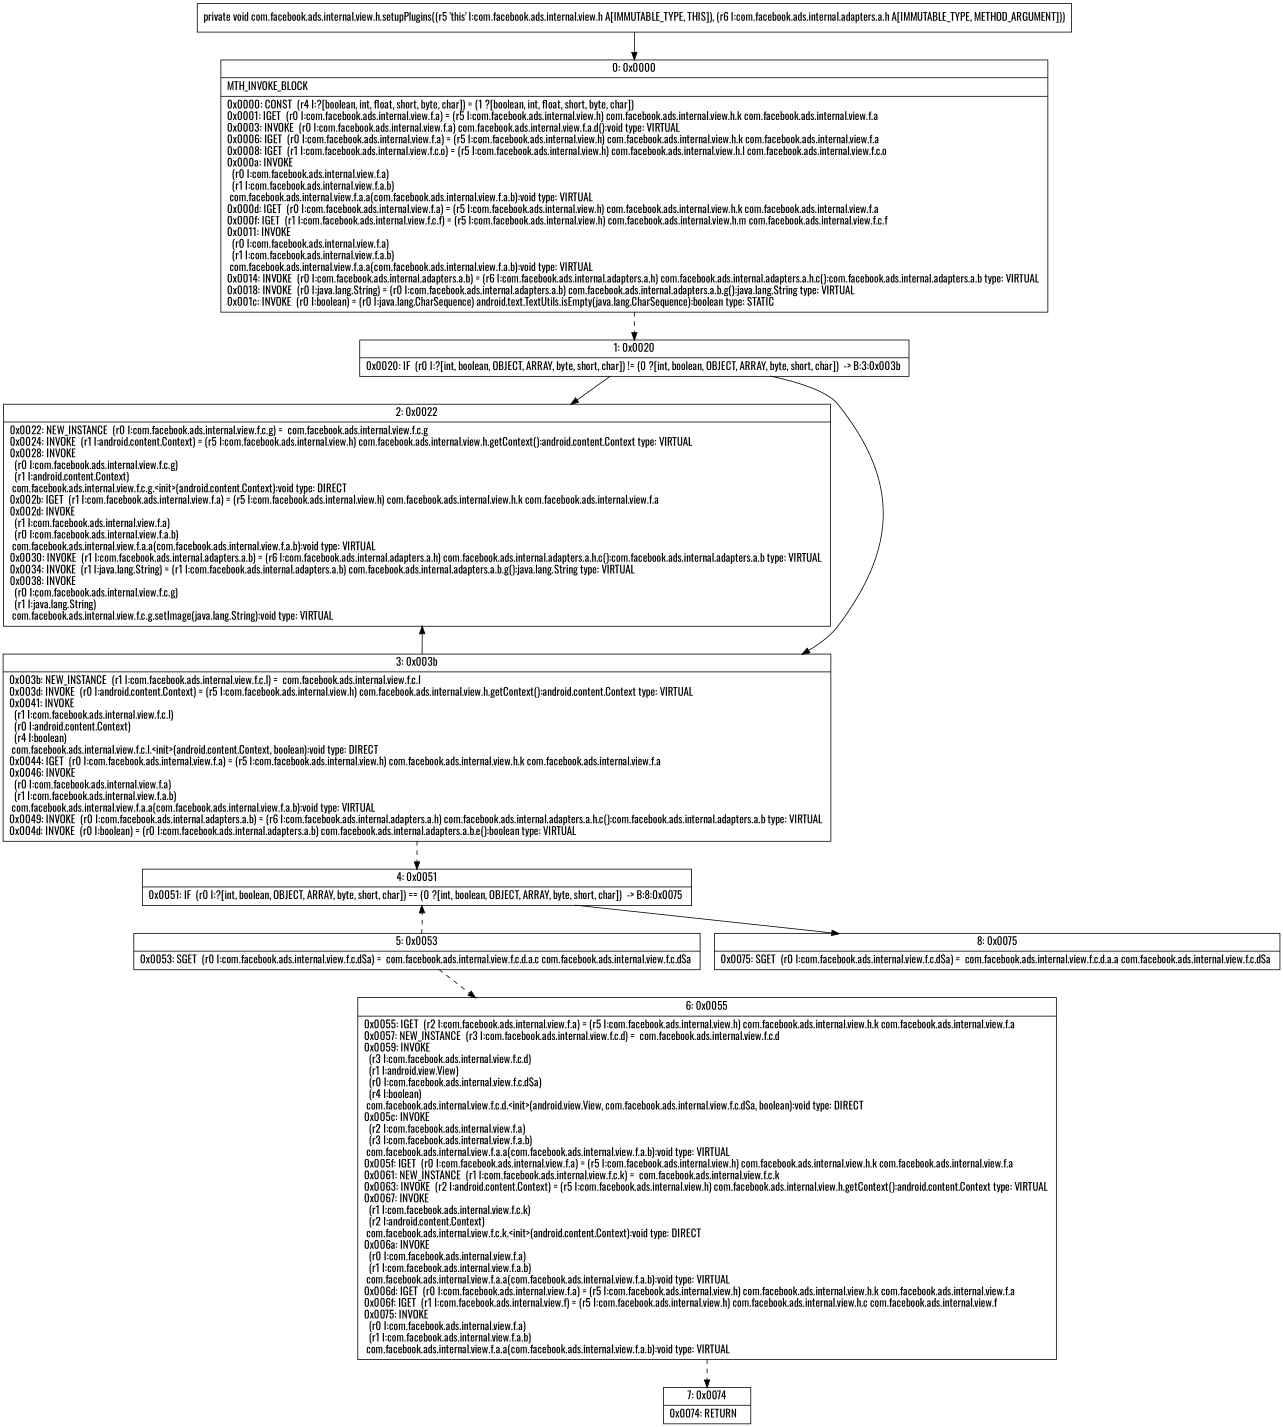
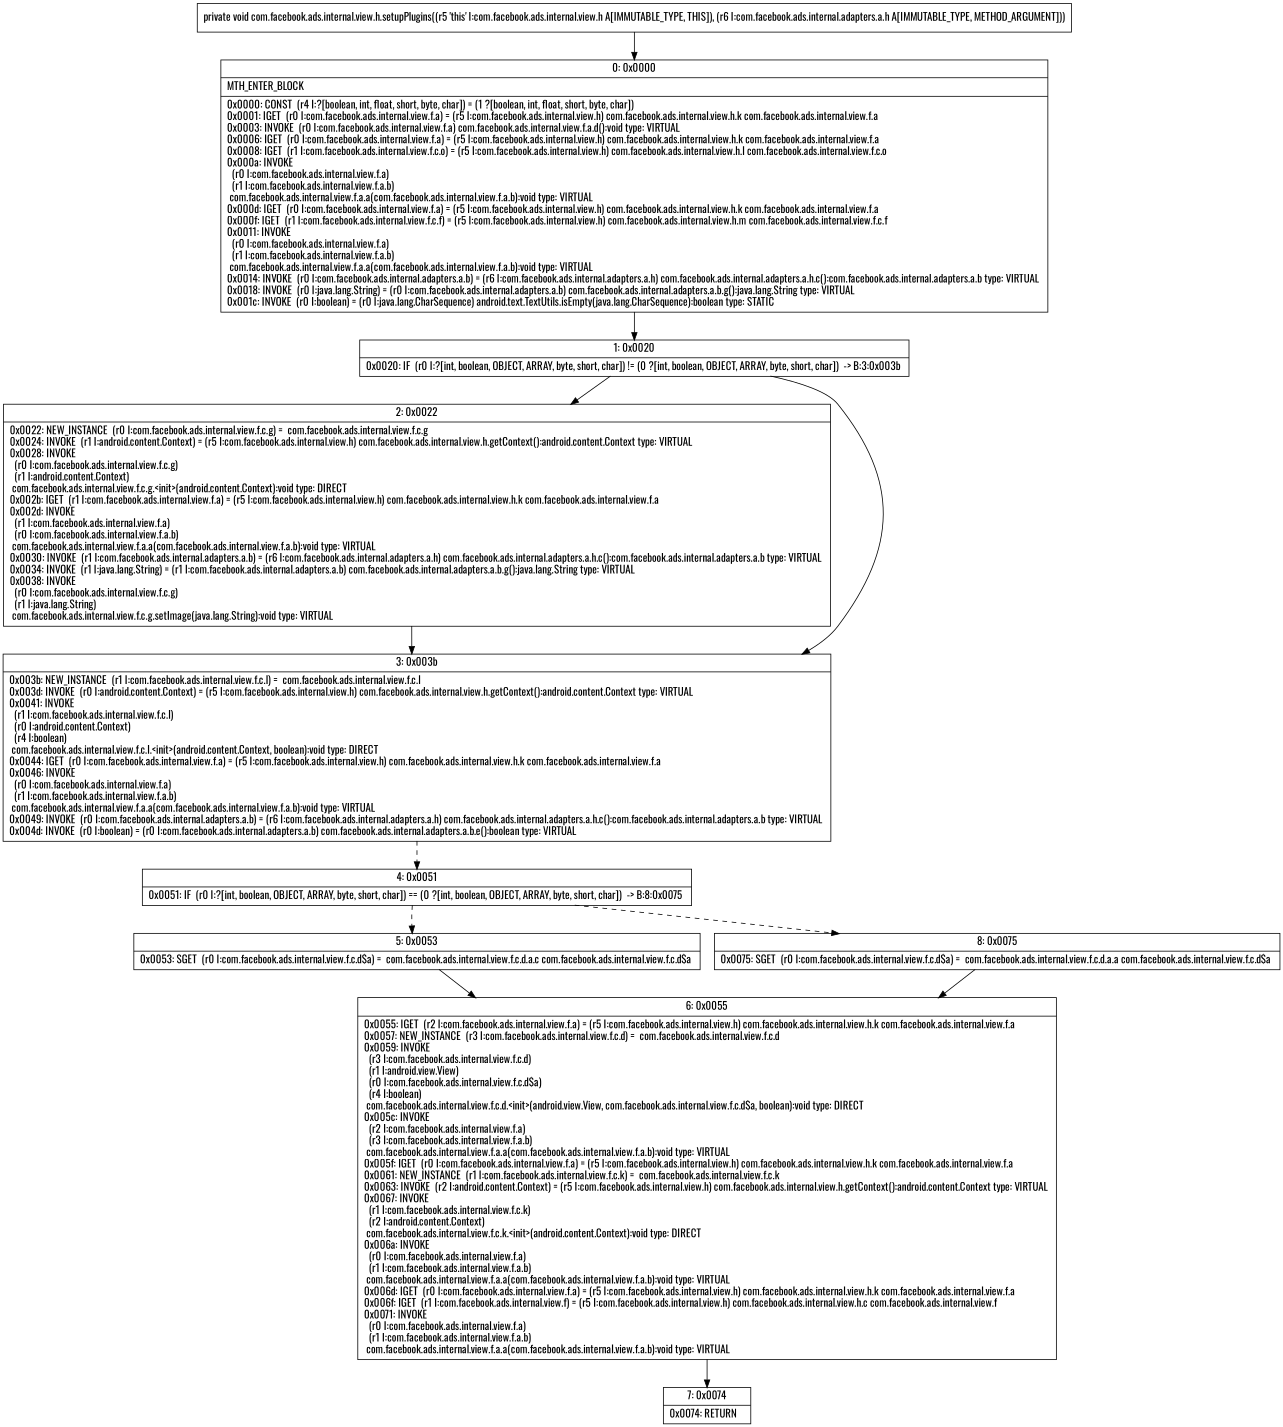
  digraph {
    fontname=Oswald
    node [fontname=Oswald shape=record]
    edge [fontname=Oswald]
-   n1 [label="{0\:\ 0x0000|MTH_INVOKE_BLOCK\l|0x0000: CONST  (r4 I:?[boolean, int, float, short, byte, char]) = (1 ?[boolean, int, float, short, byte, char]) \l0x0001: IGET  (r0 I:com.facebook.ads.internal.view.f.a) = (r5 I:com.facebook.ads.internal.view.h) com.facebook.ads.internal.view.h.k com.facebook.ads.internal.view.f.a \l0x0003: INVOKE  (r0 I:com.facebook.ads.internal.view.f.a) com.facebook.ads.internal.view.f.a.d():void type: VIRTUAL \l0x0006: IGET  (r0 I:com.facebook.ads.internal.view.f.a) = (r5 I:com.facebook.ads.internal.view.h) com.facebook.ads.internal.view.h.k com.facebook.ads.internal.view.f.a \l0x0008: IGET  (r1 I:com.facebook.ads.internal.view.f.c.o) = (r5 I:com.facebook.ads.internal.view.h) com.facebook.ads.internal.view.h.l com.facebook.ads.internal.view.f.c.o \l0x000a: INVOKE  \l  (r0 I:com.facebook.ads.internal.view.f.a)\l  (r1 I:com.facebook.ads.internal.view.f.a.b)\l com.facebook.ads.internal.view.f.a.a(com.facebook.ads.internal.view.f.a.b):void type: VIRTUAL \l0x000d: IGET  (r0 I:com.facebook.ads.internal.view.f.a) = (r5 I:com.facebook.ads.internal.view.h) com.facebook.ads.internal.view.h.k com.facebook.ads.internal.view.f.a \l0x000f: IGET  (r1 I:com.facebook.ads.internal.view.f.c.f) = (r5 I:com.facebook.ads.internal.view.h) com.facebook.ads.internal.view.h.m com.facebook.ads.internal.view.f.c.f \l0x0011: INVOKE  \l  (r0 I:com.facebook.ads.internal.view.f.a)\l  (r1 I:com.facebook.ads.internal.view.f.a.b)\l com.facebook.ads.internal.view.f.a.a(com.facebook.ads.internal.view.f.a.b):void type: VIRTUAL \l0x0014: INVOKE  (r0 I:com.facebook.ads.internal.adapters.a.b) = (r6 I:com.facebook.ads.internal.adapters.a.h) com.facebook.ads.internal.adapters.a.h.c():com.facebook.ads.internal.adapters.a.b type: VIRTUAL \l0x0018: INVOKE  (r0 I:java.lang.String) = (r0 I:com.facebook.ads.internal.adapters.a.b) com.facebook.ads.internal.adapters.a.b.g():java.lang.String type: VIRTUAL \l0x001c: INVOKE  (r0 I:boolean) = (r0 I:java.lang.CharSequence) android.text.TextUtils.isEmpty(java.lang.CharSequence):boolean type: STATIC \l}"]
+   n1 [label="{0\:\ 0x0000|MTH_ENTER_BLOCK\l|0x0000: CONST  (r4 I:?[boolean, int, float, short, byte, char]) = (1 ?[boolean, int, float, short, byte, char]) \l0x0001: IGET  (r0 I:com.facebook.ads.internal.view.f.a) = (r5 I:com.facebook.ads.internal.view.h) com.facebook.ads.internal.view.h.k com.facebook.ads.internal.view.f.a \l0x0003: INVOKE  (r0 I:com.facebook.ads.internal.view.f.a) com.facebook.ads.internal.view.f.a.d():void type: VIRTUAL \l0x0006: IGET  (r0 I:com.facebook.ads.internal.view.f.a) = (r5 I:com.facebook.ads.internal.view.h) com.facebook.ads.internal.view.h.k com.facebook.ads.internal.view.f.a \l0x0008: IGET  (r1 I:com.facebook.ads.internal.view.f.c.o) = (r5 I:com.facebook.ads.internal.view.h) com.facebook.ads.internal.view.h.l com.facebook.ads.internal.view.f.c.o \l0x000a: INVOKE  \l  (r0 I:com.facebook.ads.internal.view.f.a)\l  (r1 I:com.facebook.ads.internal.view.f.a.b)\l com.facebook.ads.internal.view.f.a.a(com.facebook.ads.internal.view.f.a.b):void type: VIRTUAL \l0x000d: IGET  (r0 I:com.facebook.ads.internal.view.f.a) = (r5 I:com.facebook.ads.internal.view.h) com.facebook.ads.internal.view.h.k com.facebook.ads.internal.view.f.a \l0x000f: IGET  (r1 I:com.facebook.ads.internal.view.f.c.f) = (r5 I:com.facebook.ads.internal.view.h) com.facebook.ads.internal.view.h.m com.facebook.ads.internal.view.f.c.f \l0x0011: INVOKE  \l  (r0 I:com.facebook.ads.internal.view.f.a)\l  (r1 I:com.facebook.ads.internal.view.f.a.b)\l com.facebook.ads.internal.view.f.a.a(com.facebook.ads.internal.view.f.a.b):void type: VIRTUAL \l0x0014: INVOKE  (r0 I:com.facebook.ads.internal.adapters.a.b) = (r6 I:com.facebook.ads.internal.adapters.a.h) com.facebook.ads.internal.adapters.a.h.c():com.facebook.ads.internal.adapters.a.b type: VIRTUAL \l0x0018: INVOKE  (r0 I:java.lang.String) = (r0 I:com.facebook.ads.internal.adapters.a.b) com.facebook.ads.internal.adapters.a.b.g():java.lang.String type: VIRTUAL \l0x001c: INVOKE  (r0 I:boolean) = (r0 I:java.lang.CharSequence) android.text.TextUtils.isEmpty(java.lang.CharSequence):boolean type: STATIC \l}"]
    n2 [label="{1\:\ 0x0020|0x0020: IF  (r0 I:?[int, boolean, OBJECT, ARRAY, byte, short, char]) != (0 ?[int, boolean, OBJECT, ARRAY, byte, short, char])  \-\> B:3:0x003b \l}"]
    n3 [label="{2\:\ 0x0022|0x0022: NEW_INSTANCE  (r0 I:com.facebook.ads.internal.view.f.c.g) =  com.facebook.ads.internal.view.f.c.g \l0x0024: INVOKE  (r1 I:android.content.Context) = (r5 I:com.facebook.ads.internal.view.h) com.facebook.ads.internal.view.h.getContext():android.content.Context type: VIRTUAL \l0x0028: INVOKE  \l  (r0 I:com.facebook.ads.internal.view.f.c.g)\l  (r1 I:android.content.Context)\l com.facebook.ads.internal.view.f.c.g.\<init\>(android.content.Context):void type: DIRECT \l0x002b: IGET  (r1 I:com.facebook.ads.internal.view.f.a) = (r5 I:com.facebook.ads.internal.view.h) com.facebook.ads.internal.view.h.k com.facebook.ads.internal.view.f.a \l0x002d: INVOKE  \l  (r1 I:com.facebook.ads.internal.view.f.a)\l  (r0 I:com.facebook.ads.internal.view.f.a.b)\l com.facebook.ads.internal.view.f.a.a(com.facebook.ads.internal.view.f.a.b):void type: VIRTUAL \l0x0030: INVOKE  (r1 I:com.facebook.ads.internal.adapters.a.b) = (r6 I:com.facebook.ads.internal.adapters.a.h) com.facebook.ads.internal.adapters.a.h.c():com.facebook.ads.internal.adapters.a.b type: VIRTUAL \l0x0034: INVOKE  (r1 I:java.lang.String) = (r1 I:com.facebook.ads.internal.adapters.a.b) com.facebook.ads.internal.adapters.a.b.g():java.lang.String type: VIRTUAL \l0x0038: INVOKE  \l  (r0 I:com.facebook.ads.internal.view.f.c.g)\l  (r1 I:java.lang.String)\l com.facebook.ads.internal.view.f.c.g.setImage(java.lang.String):void type: VIRTUAL \l}"]
    n4 [label="{3\:\ 0x003b|0x003b: NEW_INSTANCE  (r1 I:com.facebook.ads.internal.view.f.c.l) =  com.facebook.ads.internal.view.f.c.l \l0x003d: INVOKE  (r0 I:android.content.Context) = (r5 I:com.facebook.ads.internal.view.h) com.facebook.ads.internal.view.h.getContext():android.content.Context type: VIRTUAL \l0x0041: INVOKE  \l  (r1 I:com.facebook.ads.internal.view.f.c.l)\l  (r0 I:android.content.Context)\l  (r4 I:boolean)\l com.facebook.ads.internal.view.f.c.l.\<init\>(android.content.Context, boolean):void type: DIRECT \l0x0044: IGET  (r0 I:com.facebook.ads.internal.view.f.a) = (r5 I:com.facebook.ads.internal.view.h) com.facebook.ads.internal.view.h.k com.facebook.ads.internal.view.f.a \l0x0046: INVOKE  \l  (r0 I:com.facebook.ads.internal.view.f.a)\l  (r1 I:com.facebook.ads.internal.view.f.a.b)\l com.facebook.ads.internal.view.f.a.a(com.facebook.ads.internal.view.f.a.b):void type: VIRTUAL \l0x0049: INVOKE  (r0 I:com.facebook.ads.internal.adapters.a.b) = (r6 I:com.facebook.ads.internal.adapters.a.h) com.facebook.ads.internal.adapters.a.h.c():com.facebook.ads.internal.adapters.a.b type: VIRTUAL \l0x004d: INVOKE  (r0 I:boolean) = (r0 I:com.facebook.ads.internal.adapters.a.b) com.facebook.ads.internal.adapters.a.b.e():boolean type: VIRTUAL \l}"]
    n5 [label="{4\:\ 0x0051|0x0051: IF  (r0 I:?[int, boolean, OBJECT, ARRAY, byte, short, char]) == (0 ?[int, boolean, OBJECT, ARRAY, byte, short, char])  \-\> B:8:0x0075 \l}"]
    n6 [label="{5\:\ 0x0053|0x0053: SGET  (r0 I:com.facebook.ads.internal.view.f.c.d$a) =  com.facebook.ads.internal.view.f.c.d.a.c com.facebook.ads.internal.view.f.c.d$a \l}"]
    n7 [label="{8\:\ 0x0075|0x0075: SGET  (r0 I:com.facebook.ads.internal.view.f.c.d$a) =  com.facebook.ads.internal.view.f.c.d.a.a com.facebook.ads.internal.view.f.c.d$a \l}"]
-   n8 [label="{6\:\ 0x0055|0x0055: IGET  (r2 I:com.facebook.ads.internal.view.f.a) = (r5 I:com.facebook.ads.internal.view.h) com.facebook.ads.internal.view.h.k com.facebook.ads.internal.view.f.a \l0x0057: NEW_INSTANCE  (r3 I:com.facebook.ads.internal.view.f.c.d) =  com.facebook.ads.internal.view.f.c.d \l0x0059: INVOKE  \l  (r3 I:com.facebook.ads.internal.view.f.c.d)\l  (r1 I:android.view.View)\l  (r0 I:com.facebook.ads.internal.view.f.c.d$a)\l  (r4 I:boolean)\l com.facebook.ads.internal.view.f.c.d.\<init\>(android.view.View, com.facebook.ads.internal.view.f.c.d$a, boolean):void type: DIRECT \l0x005c: INVOKE  \l  (r2 I:com.facebook.ads.internal.view.f.a)\l  (r3 I:com.facebook.ads.internal.view.f.a.b)\l com.facebook.ads.internal.view.f.a.a(com.facebook.ads.internal.view.f.a.b):void type: VIRTUAL \l0x005f: IGET  (r0 I:com.facebook.ads.internal.view.f.a) = (r5 I:com.facebook.ads.internal.view.h) com.facebook.ads.internal.view.h.k com.facebook.ads.internal.view.f.a \l0x0061: NEW_INSTANCE  (r1 I:com.facebook.ads.internal.view.f.c.k) =  com.facebook.ads.internal.view.f.c.k \l0x0063: INVOKE  (r2 I:android.content.Context) = (r5 I:com.facebook.ads.internal.view.h) com.facebook.ads.internal.view.h.getContext():android.content.Context type: VIRTUAL \l0x0067: INVOKE  \l  (r1 I:com.facebook.ads.internal.view.f.c.k)\l  (r2 I:android.content.Context)\l com.facebook.ads.internal.view.f.c.k.\<init\>(android.content.Context):void type: DIRECT \l0x006a: INVOKE  \l  (r0 I:com.facebook.ads.internal.view.f.a)\l  (r1 I:com.facebook.ads.internal.view.f.a.b)\l com.facebook.ads.internal.view.f.a.a(com.facebook.ads.internal.view.f.a.b):void type: VIRTUAL \l0x006d: IGET  (r0 I:com.facebook.ads.internal.view.f.a) = (r5 I:com.facebook.ads.internal.view.h) com.facebook.ads.internal.view.h.k com.facebook.ads.internal.view.f.a \l0x006f: IGET  (r1 I:com.facebook.ads.internal.view.f) = (r5 I:com.facebook.ads.internal.view.h) com.facebook.ads.internal.view.h.c com.facebook.ads.internal.view.f \l0x0075: INVOKE  \l  (r0 I:com.facebook.ads.internal.view.f.a)\l  (r1 I:com.facebook.ads.internal.view.f.a.b)\l com.facebook.ads.internal.view.f.a.a(com.facebook.ads.internal.view.f.a.b):void type: VIRTUAL \l}"]
+   n8 [label="{6\:\ 0x0055|0x0055: IGET  (r2 I:com.facebook.ads.internal.view.f.a) = (r5 I:com.facebook.ads.internal.view.h) com.facebook.ads.internal.view.h.k com.facebook.ads.internal.view.f.a \l0x0057: NEW_INSTANCE  (r3 I:com.facebook.ads.internal.view.f.c.d) =  com.facebook.ads.internal.view.f.c.d \l0x0059: INVOKE  \l  (r3 I:com.facebook.ads.internal.view.f.c.d)\l  (r1 I:android.view.View)\l  (r0 I:com.facebook.ads.internal.view.f.c.d$a)\l  (r4 I:boolean)\l com.facebook.ads.internal.view.f.c.d.\<init\>(android.view.View, com.facebook.ads.internal.view.f.c.d$a, boolean):void type: DIRECT \l0x005c: INVOKE  \l  (r2 I:com.facebook.ads.internal.view.f.a)\l  (r3 I:com.facebook.ads.internal.view.f.a.b)\l com.facebook.ads.internal.view.f.a.a(com.facebook.ads.internal.view.f.a.b):void type: VIRTUAL \l0x005f: IGET  (r0 I:com.facebook.ads.internal.view.f.a) = (r5 I:com.facebook.ads.internal.view.h) com.facebook.ads.internal.view.h.k com.facebook.ads.internal.view.f.a \l0x0061: NEW_INSTANCE  (r1 I:com.facebook.ads.internal.view.f.c.k) =  com.facebook.ads.internal.view.f.c.k \l0x0063: INVOKE  (r2 I:android.content.Context) = (r5 I:com.facebook.ads.internal.view.h) com.facebook.ads.internal.view.h.getContext():android.content.Context type: VIRTUAL \l0x0067: INVOKE  \l  (r1 I:com.facebook.ads.internal.view.f.c.k)\l  (r2 I:android.content.Context)\l com.facebook.ads.internal.view.f.c.k.\<init\>(android.content.Context):void type: DIRECT \l0x006a: INVOKE  \l  (r0 I:com.facebook.ads.internal.view.f.a)\l  (r1 I:com.facebook.ads.internal.view.f.a.b)\l com.facebook.ads.internal.view.f.a.a(com.facebook.ads.internal.view.f.a.b):void type: VIRTUAL \l0x006d: IGET  (r0 I:com.facebook.ads.internal.view.f.a) = (r5 I:com.facebook.ads.internal.view.h) com.facebook.ads.internal.view.h.k com.facebook.ads.internal.view.f.a \l0x006f: IGET  (r1 I:com.facebook.ads.internal.view.f) = (r5 I:com.facebook.ads.internal.view.h) com.facebook.ads.internal.view.h.c com.facebook.ads.internal.view.f \l0x0071: INVOKE  \l  (r0 I:com.facebook.ads.internal.view.f.a)\l  (r1 I:com.facebook.ads.internal.view.f.a.b)\l com.facebook.ads.internal.view.f.a.a(com.facebook.ads.internal.view.f.a.b):void type: VIRTUAL \l}"]
    n9 [label="{7\:\ 0x0074|0x0074: RETURN   \l}"]
    n10 [label="{private void com.facebook.ads.internal.view.h.setupPlugins((r5 'this' I:com.facebook.ads.internal.view.h A[IMMUTABLE_TYPE, THIS]), (r6 I:com.facebook.ads.internal.adapters.a.h A[IMMUTABLE_TYPE, METHOD_ARGUMENT])) }"]
-   n1 -> n2 [style=dashed]
+   n1 -> n2
    n2 -> n3 [style=solid]
    n2 -> n4
-   n4 -> n3
+   n3 -> n4
    n4 -> n5 [style=dashed]
-   n6 -> n5 [style=dashed]
-   n5 -> n7
-   n6 -> n8 [style=dashed]
-   n8 -> n9 [style=dashed]
+   n5 -> n6 [style=dashed]
+   n5 -> n7 [style=dashed]
+   n6 -> n8
+   n7 -> n8
+   n8 -> n9
    n10 -> n1
  }
